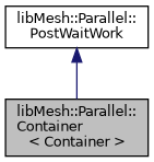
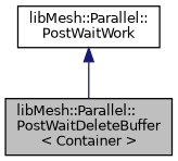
  digraph {
    node [color=black fontname=Helvetica fontsize=10 shape=record style=filled]
-   n1 [fillcolor=grey75 fontcolor=black height=0.2 label="libMesh::Parallel::\lContainer\l\< Container \>" width=0.4]
+   n1 [fillcolor=grey75 fontcolor=black height=0.2 label="libMesh::Parallel::\lPostWaitDeleteBuffer\l\< Container \>" width=0.4]
    n2 [fillcolor=white height=0.2 label="libMesh::Parallel::\lPostWaitWork" width=0.4]
    n2 -> n1 [color=midnightblue dir=back fontname=Helvetica fontsize=10 labelfontname=Helvetica labelfontsize=10 style=solid]
  }
